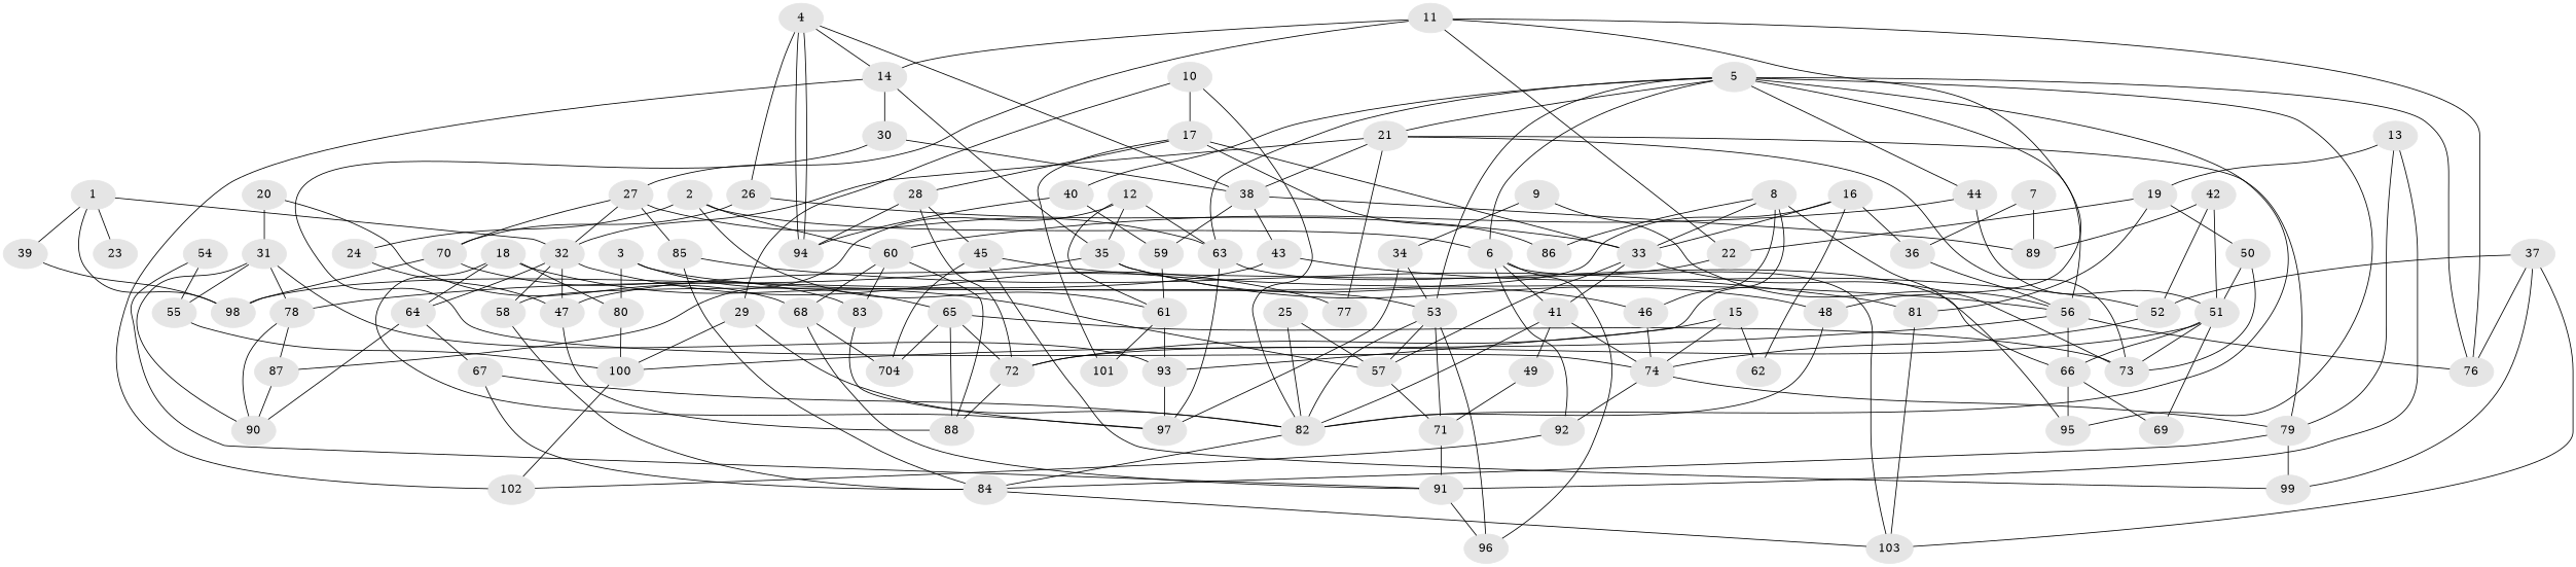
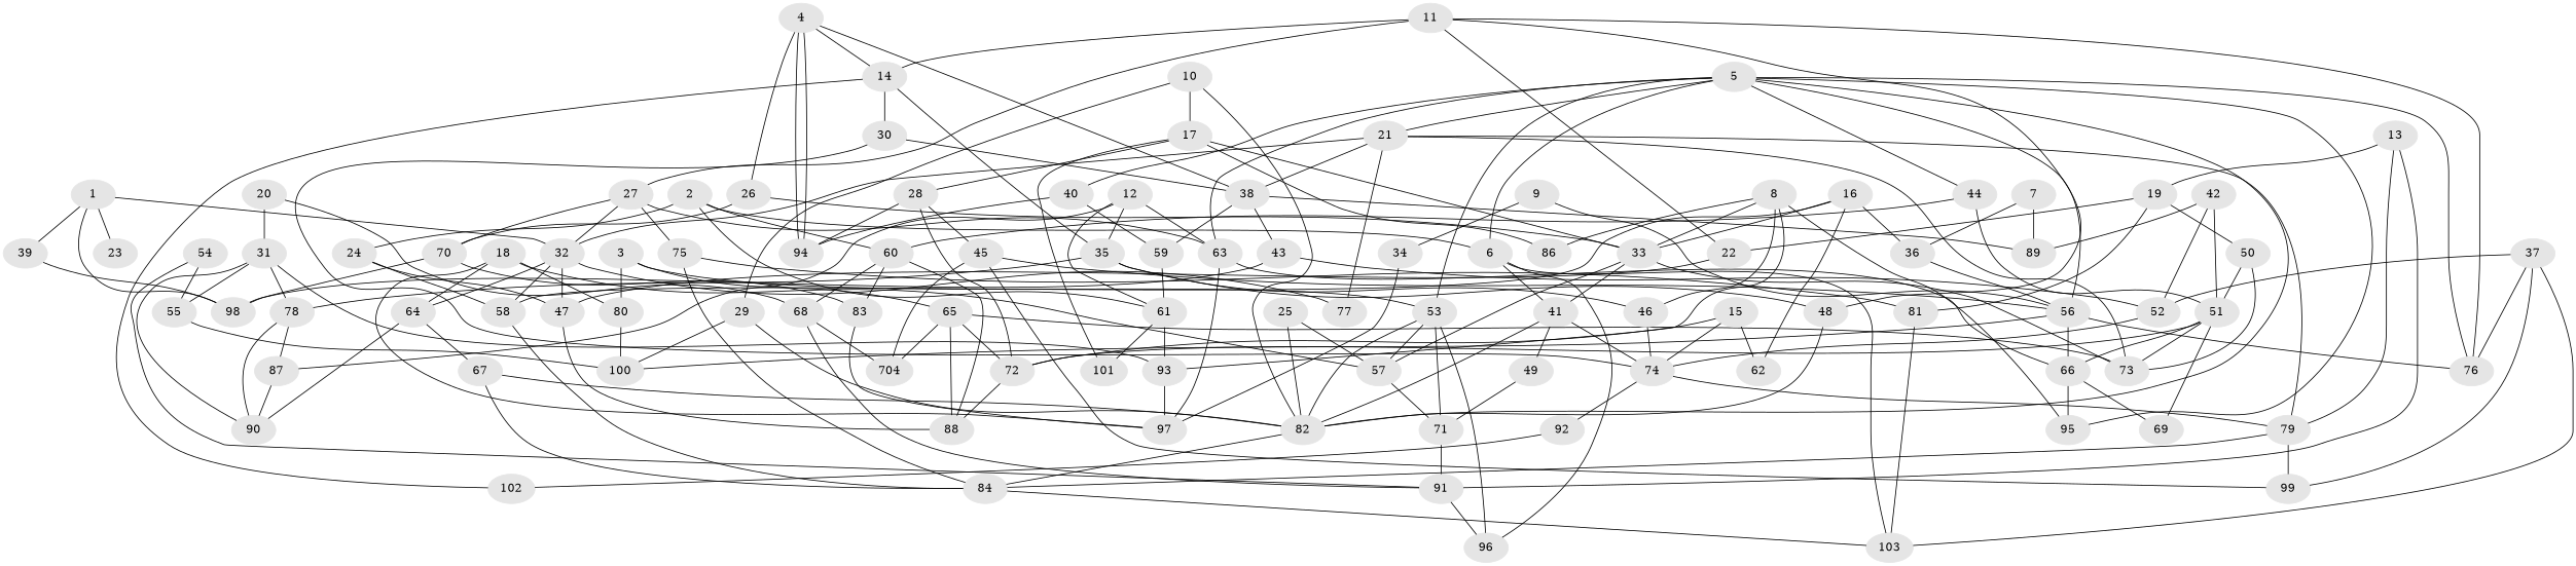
  graph {
    node [color=gray90 style=filled]
    1
    23
    32
    39
    98
    58
    64
    77
    47
    2
    6
    24
    60
    61
    41
    92
    96
    103
    68
    88
    83
    93
    101
    3
    53
    65
    80
    82
    57
    71
    72
    73
    n33 [label=704]
    100
    4
    14
    26
    38
    94
    35
    30
    102
    33
    70
    89
    43
    59
    5
    21
    40
    44
    56
    63
    76
    95
    79
    51
    66
    97
    84
    74
    49
    7
    36
    8
    46
    86
    9
    34
    10
    17
    29
    28
    11
    22
    27
    48
-   75 [label=85]
+   75
    12
    87
    78
    90
    13
    19
    91
    50
    81
    99
    15
    62
    16
    45
    18
    67
    20
    31
    55
    25
    37
    52
    42
    69
    54
    1 -- 23
    1 -- 32
    1 -- 39
    1 -- 98
    32 -- 58
    32 -- 64
    32 -- 77
    32 -- 47
    39 -- 98
    58 -- 84
    64 -- 90
    64 -- 67
    47 -- 88
    2 -- 6
    2 -- 24
    2 -- 60
    2 -- 61
    6 -- 41
-   6 -- 92
    6 -- 96
    6 -- 103
+   24 -- 58
    24 -- 47
    60 -- 68
    60 -- 88
    60 -- 83
    61 -- 93
    61 -- 101
    41 -- 82
    41 -- 74
    41 -- 49
    92 -- 102
    68 -- n33
    68 -- 91
    83 -- 97
    93 -- 97
    3 -- 53
    3 -- 65
    3 -- 80
    53 -- 96
    53 -- 82
    53 -- 57
    53 -- 71
    65 -- 88
    65 -- 72
    65 -- 73
    65 -- n33
    80 -- 100
    82 -- 84
    57 -- 71
    71 -- 91
    72 -- 88
-   100 -- 102
    4 -- 14
    4 -- 26
    4 -- 38
    4 -- 94
    4 -- 94
    14 -- 35
    14 -- 30
    14 -- 102
    26 -- 33
    26 -- 70
    38 -- 89
    38 -- 43
    38 -- 59
    35 -- 46
    35 -- 48
    35 -- 78
    30 -- 38
    30 -- 74
    33 -- 41
    33 -- 57
    33 -- 73
    70 -- 98
    70 -- 83
    43 -- 98
    43 -- 52
    59 -- 61
    5 -- 6
    5 -- 53
    5 -- 82
    5 -- 21
    5 -- 40
    5 -- 44
    5 -- 56
    5 -- 63
    5 -- 76
    5 -- 95
    21 -- 32
    21 -- 77
    21 -- 73
    21 -- 38
    21 -- 79
    40 -- 94
    40 -- 59
    44 -- 60
    44 -- 51
    56 -- 100
    56 -- 76
    56 -- 66
    63 -- 66
    63 -- 97
    79 -- 84
    79 -- 99
    51 -- 72
    51 -- 73
    51 -- 66
    51 -- 69
    66 -- 95
    66 -- 69
    84 -- 103
    74 -- 92
    74 -- 79
    49 -- 71
    7 -- 89
    7 -- 36
    36 -- 56
    8 -- 93
    8 -- 33
    8 -- 95
    8 -- 46
    8 -- 86
    46 -- 74
    9 -- 56
    9 -- 34
-   34 -- 53
    34 -- 97
    10 -- 82
    10 -- 17
    10 -- 29
    17 -- 101
    17 -- 33
    17 -- 86
    17 -- 28
    29 -- 82
    29 -- 100
    28 -- 72
    28 -- 94
    28 -- 45
    11 -- 14
    11 -- 76
    11 -- 22
    11 -- 27
    11 -- 48
    22 -- 47
    27 -- 32
    27 -- 70
    27 -- 63
    27 -- 75
    48 -- 82
    75 -- 84
    75 -- 81
    12 -- 61
    12 -- 35
    12 -- 63
    12 -- 87
    87 -- 90
    78 -- 87
    78 -- 90
    13 -- 79
    13 -- 19
    13 -- 91
    19 -- 22
    19 -- 50
    19 -- 81
    91 -- 96
    50 -- 73
    50 -- 51
    81 -- 103
    15 -- 72
    15 -- 74
    15 -- 62
    16 -- 58
    16 -- 33
    16 -- 36
    16 -- 62
    45 -- n33
    45 -- 56
    45 -- 99
    18 -- 64
    18 -- 80
    18 -- 57
    18 -- 97
    67 -- 82
    67 -- 84
    20 -- 68
    20 -- 31
    31 -- 93
    31 -- 78
    31 -- 90
    31 -- 55
    55 -- 100
    25 -- 82
    25 -- 57
    37 -- 103
    37 -- 76
    37 -- 99
    37 -- 52
    52 -- 74
    42 -- 89
    42 -- 51
    42 -- 52
    54 -- 91
    54 -- 55
  }
